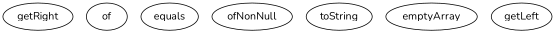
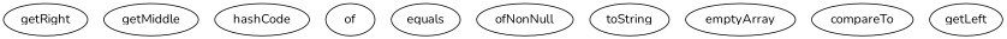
  digraph {
    fontname=Nunito
    node [fontname=Nunito]
    getRight
+   getMiddle
+   hashCode
    of
    equals
    ofNonNull
    toString
    emptyArray
+   compareTo
    getLeft
  }
